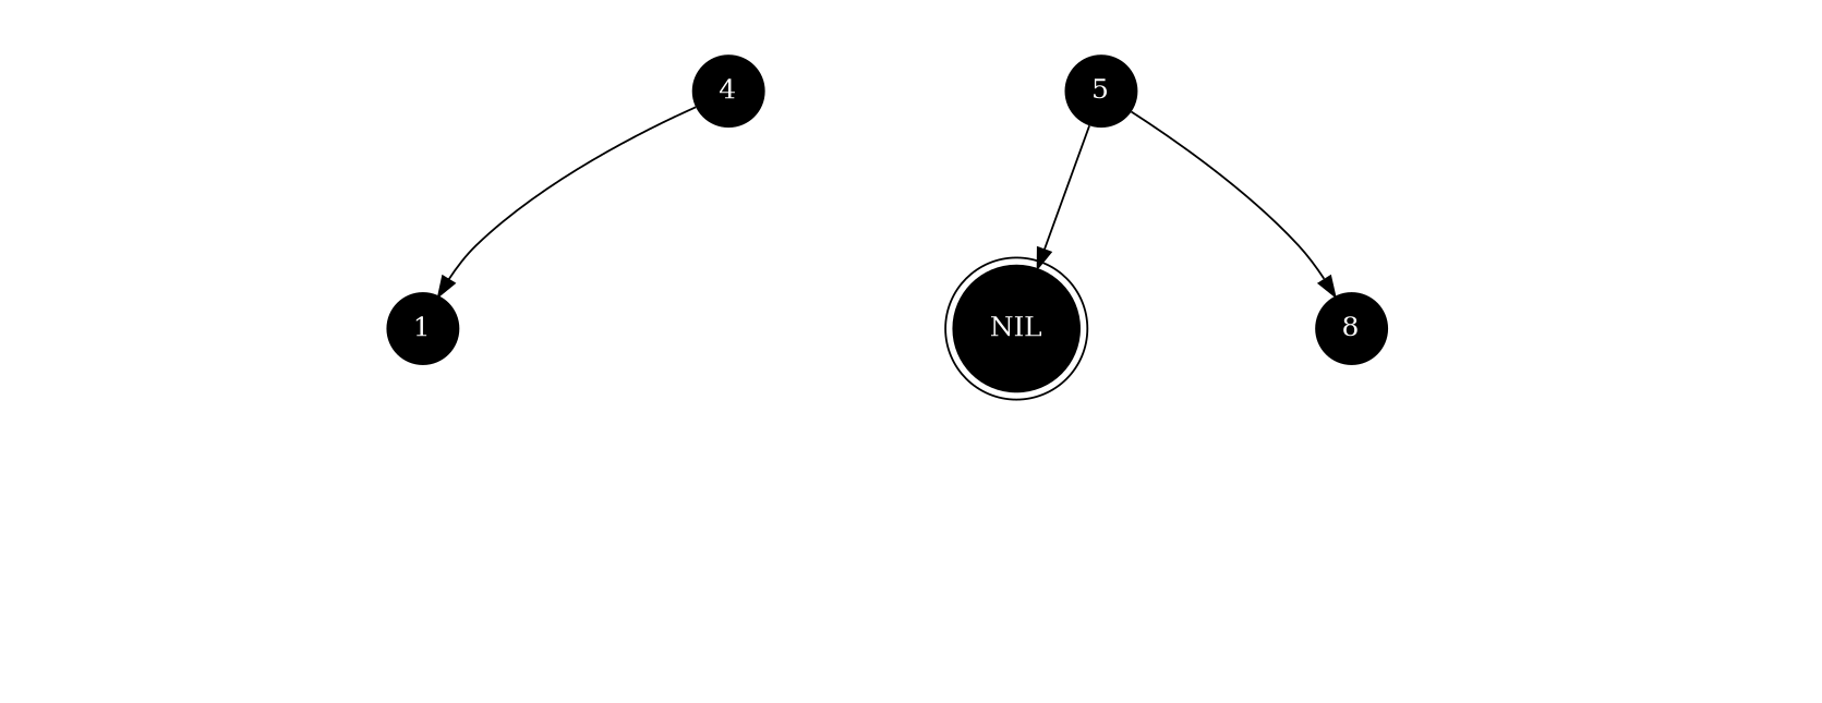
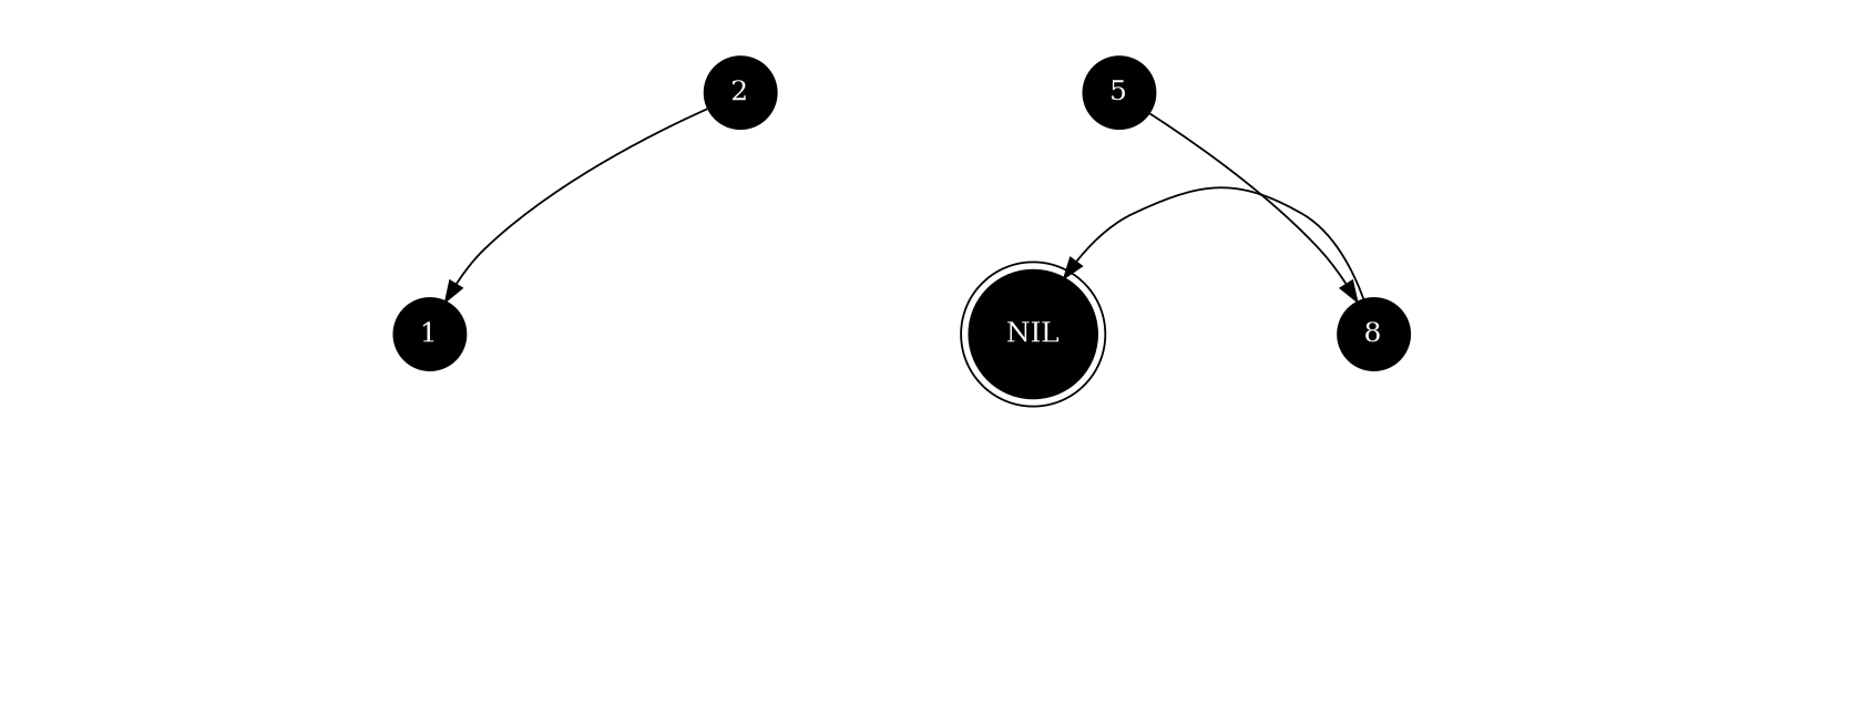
  digraph {
    node [shape=circle style=invis]
    edge [style=invis]
    nila1l
    nila1m
    nila1r
    n4 [fillcolor=black fontcolor=white label=1 style=filled]
    nila2m
    nila2r
    nilaNILl
    nilaNILm
    nilaNILr
    nila6l
    nila6m
    nila6r
    n13 [fillcolor=black fontcolor=white label=NIL peripheries=2 style=filled]
    nila5m
    n15 [fillcolor=black fontcolor=white label=8 style=filled]
-   n16 [fillcolor=black fontcolor=white label=4 style=filled]
+   n16 [fillcolor=black fontcolor=white label=2 style=filled]
    nila3m
    n18 [fillcolor=black fontcolor=white label=5 style=filled]
    subgraph sub_1 {
      rank=same
      nila1l
      nila1m
      nila1r
    }
    subgraph sub_2 {
      rank=same
      n4
      nila2m
      nila2r
    }
    subgraph sub_3 {
      rank=same
      nilaNILl
      nilaNILm
      nilaNILr
    }
    subgraph sub_4 {
      rank=same
      nila6l
      nila6m
      nila6r
    }
    subgraph sub_5 {
      rank=same
      n13
      nila5m
      n15
    }
    subgraph sub_6 {
      rank=same
      n16
      nila3m
      n18
    }
    nila1l -> nila1m
    nila1m -> nila1r
    n4 -> nila1l
    n4 -> nila1m
    n4 -> nila1r
    n4 -> nila2m
    nila2m -> nila2r
    nilaNILl -> nilaNILm
    nilaNILm -> nilaNILr
    nila6l -> nila6m
    nila6m -> nila6r
    n13 -> nilaNILl
    n13 -> nilaNILm
    n13 -> nilaNILr
    n13 -> nila5m
    nila5m -> n15
    n15 -> nila6l
    n15 -> nila6m
    n15 -> nila6r
    n16 -> n4 [style=""]
    n16 -> nila2m
    n16 -> nila2r
    n16 -> nila3m
    nila3m -> n18
-   n18 -> n13 [style=""]
+   n15 -> n13 [style=""]
    n18 -> nila5m
    n18 -> n15 [style=""]
  }
